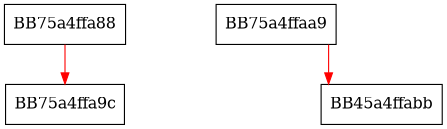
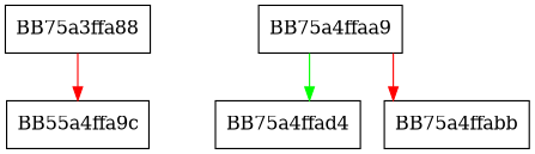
  digraph {
    splines=ortho
    node [shape=box]
    edge [color=red]
-   BB75a4ffa88
-   BB75a4ffa9c
+   BB75a4ffa88 [label=BB75a3ffa88]
+   BB75a4ffa9c [label=BB55a4ffa9c]
    BB75a4ffaa9
-   BB75a4ffabb [label=BB45a4ffabb]
+   BB75a4ffad4
+   BB75a4ffabb
    BB75a4ffa88 -> BB75a4ffa9c
+   BB75a4ffaa9 -> BB75a4ffad4 [color=green]
    BB75a4ffaa9 -> BB75a4ffabb
  }
